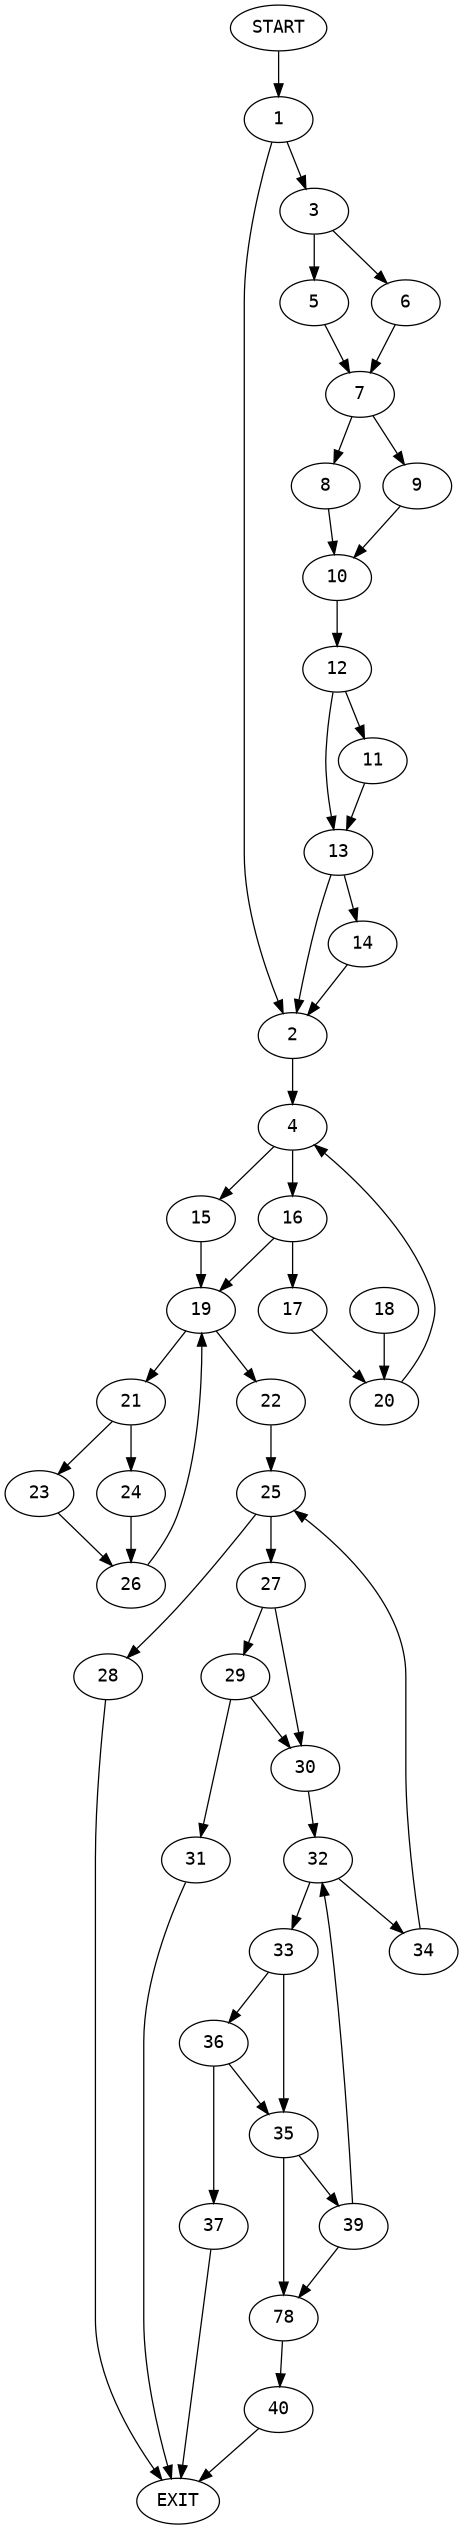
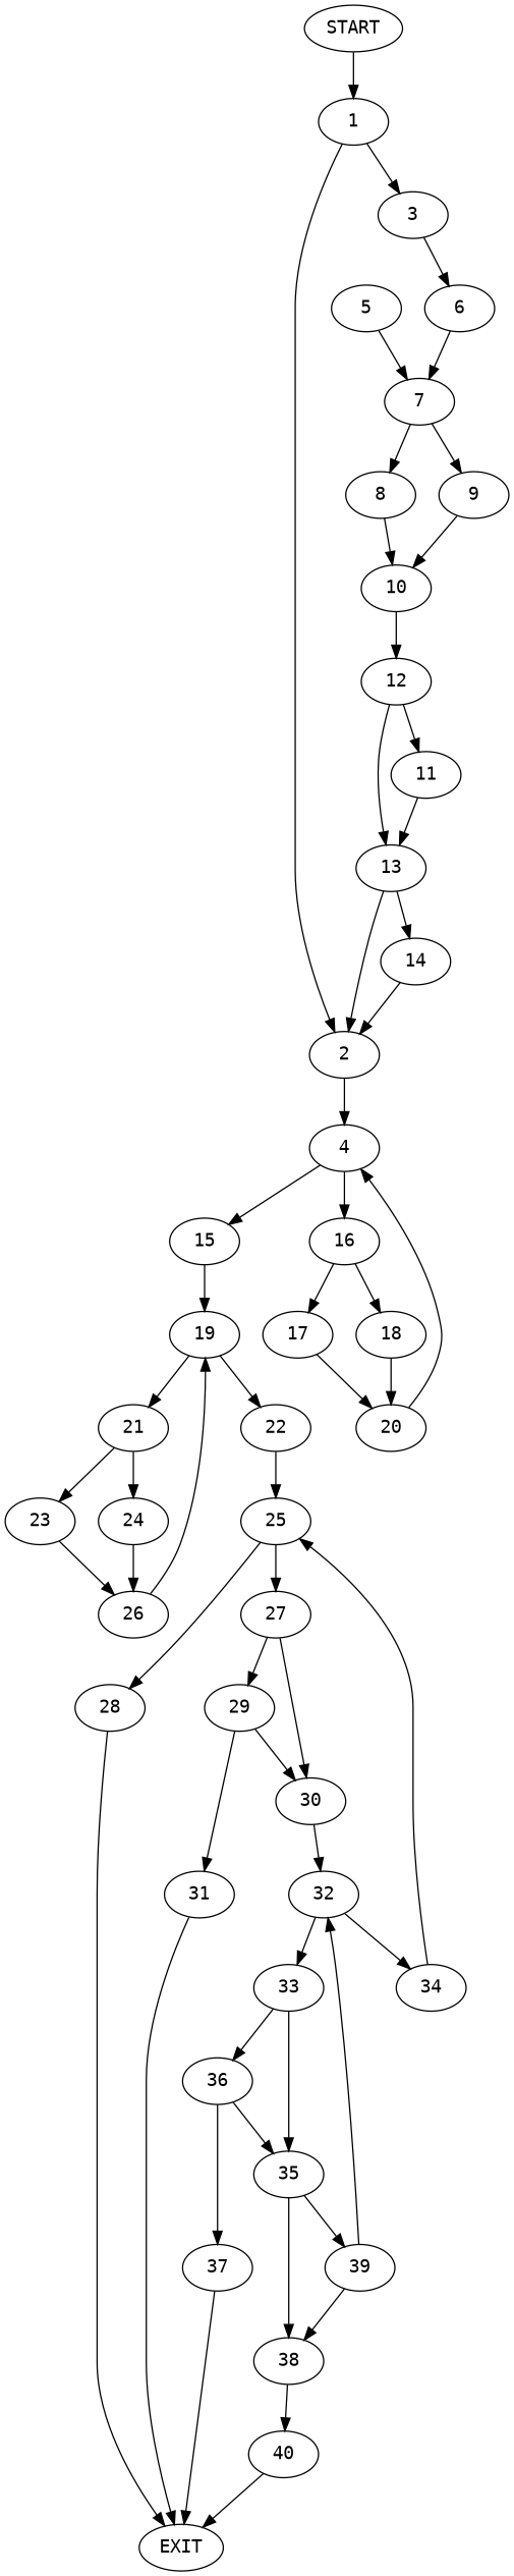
  digraph {
    fontname="DejaVu Sans Mono"
    node [fontname="DejaVu Sans Mono"]
    edge [fontname="DejaVu Sans Mono"]
    n1 [label=START]
    1
    2
    3
    n5 [label=EXIT]
    4
    5
    6
    15
    16
    7
    19
    17
    18
    8
    9
    10
    12
    11
    13
    14
    21
    22
    20
    23
    24
    25
    26
    27
    28
    29
    30
    31
    32
    33
    34
    35
    36
-   38 [label=78]
+   38
    39
    37
    40
    n1 -> 1
    1 -> 2
    1 -> 3
    2 -> 4
-   3 -> 5
    3 -> 6
    4 -> 15
    4 -> 16
    5 -> 7
    6 -> 7
    15 -> 19
    16 -> 17
-   16 -> 19
+   16 -> 18
    7 -> 8
    7 -> 9
    19 -> 21
    19 -> 22
    17 -> 20
    18 -> 20
    8 -> 10
    9 -> 10
    10 -> 12
    12 -> 11
    12 -> 13
    11 -> 13
    13 -> 2
    13 -> 14
    14 -> 2
    21 -> 23
    21 -> 24
    22 -> 25
    20 -> 4
    23 -> 26
    24 -> 26
    25 -> 27
    25 -> 28
    26 -> 19
    27 -> 29
    27 -> 30
    28 -> n5
    29 -> 30
    29 -> 31
    30 -> 32
    31 -> n5
    32 -> 33
    32 -> 34
    33 -> 35
    33 -> 36
    34 -> 25
    35 -> 38
    35 -> 39
    36 -> 35
    36 -> 37
    38 -> 40
    39 -> 32
    39 -> 38
    37 -> n5
    40 -> n5
  }
